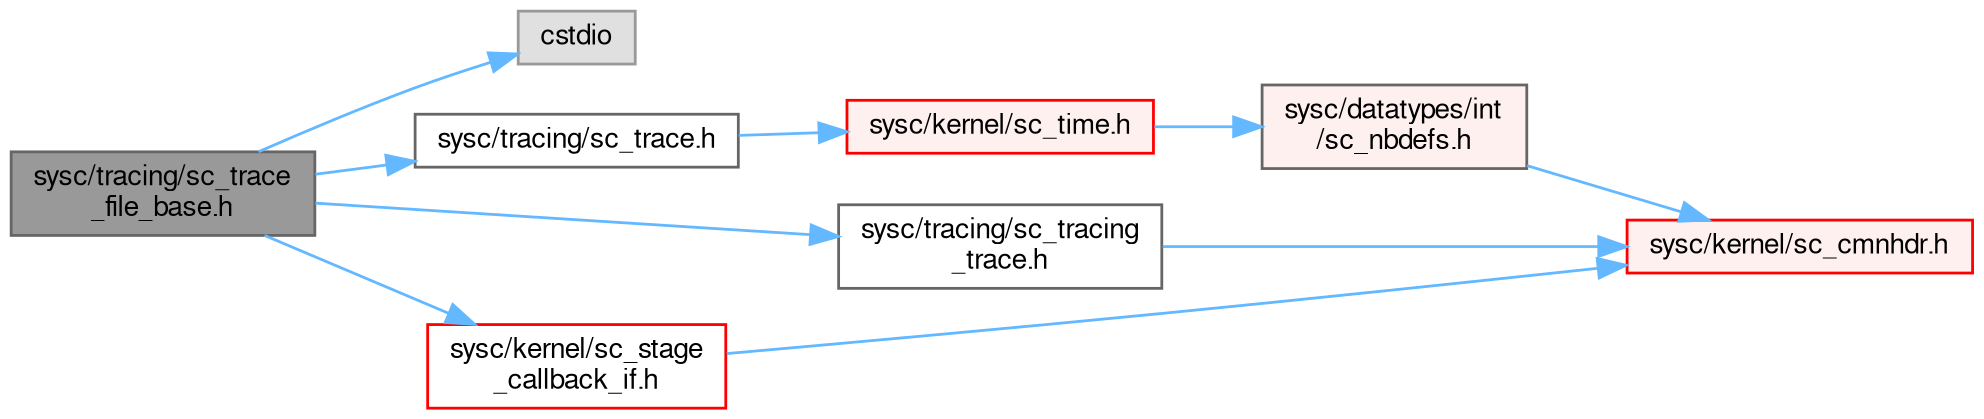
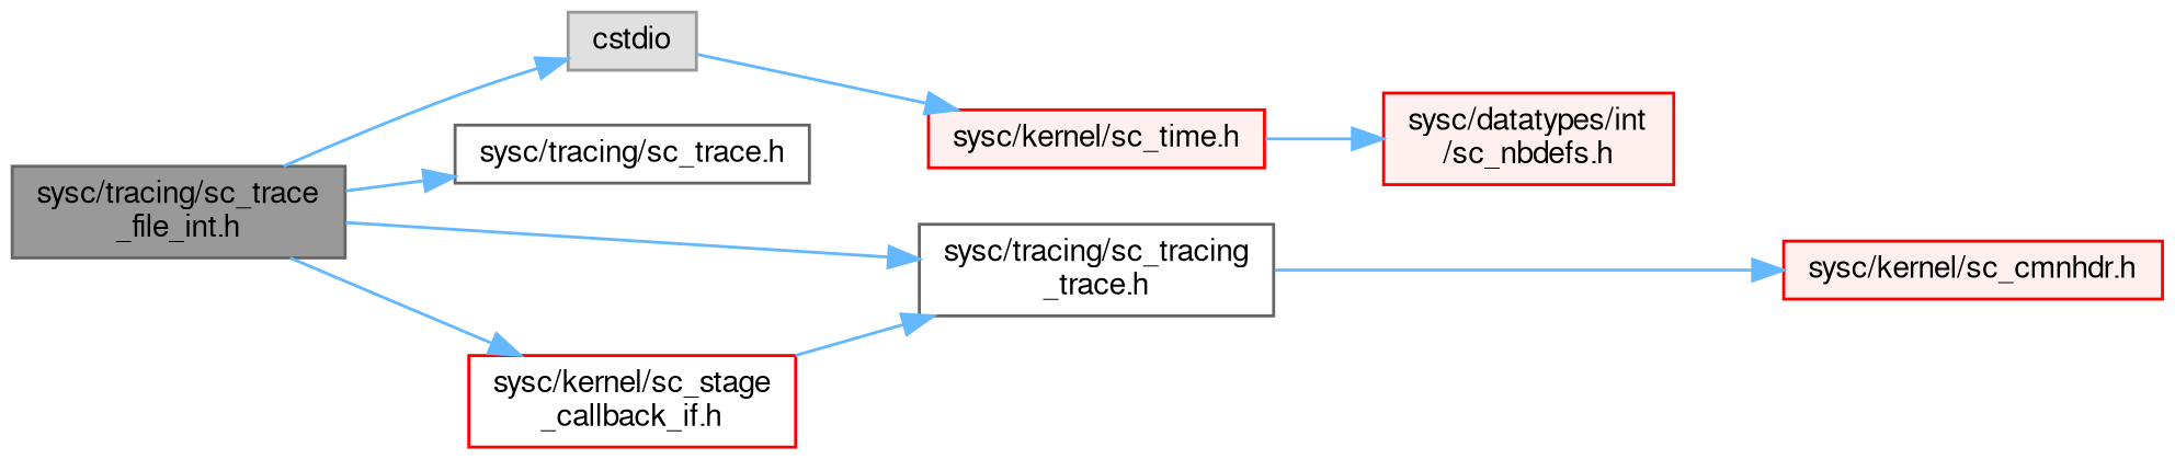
  digraph {
    rankdir=LR
    node [color=red fillcolor=white fontname=FreeSans fontsize=10 shape=box style=filled]
    edge [color=steelblue1 fontname=FreeSans fontsize=10 labelfontname=FreeSans labelfontsize=10 style=solid]
-   n1 [color=gray40 fillcolor=grey60 fontcolor=black height=0.2 label="sysc/tracing/sc_trace\l_file_base.h" width=0.4]
+   n1 [color=gray40 fillcolor=grey60 fontcolor=black height=0.2 label="sysc/tracing/sc_trace\l_file_int.h" width=0.4]
    n2 [color=grey60 fillcolor="#E0E0E0" height=0.2 label=cstdio width=0.4]
    n3 [height=0.2 label="sysc/kernel/sc_stage\l_callback_if.h" width=0.4]
    n4 [color=grey40 height=0.2 label="sysc/tracing/sc_trace.h" width=0.4]
    n5 [color=grey40 height=0.2 label="sysc/tracing/sc_tracing\l_trace.h" width=0.4]
    n6 [fillcolor="#FFF0F0" height=0.2 label="sysc/kernel/sc_cmnhdr.h" width=0.4]
    n7 [fillcolor="#FFF0F0" height=0.2 label="sysc/kernel/sc_time.h" width=0.4]
-   n8 [color=grey40 fillcolor="#FFF0F0" height=0.2 label="sysc/datatypes/int\l/sc_nbdefs.h" width=0.4]
+   n8 [fillcolor="#FFF0F0" height=0.2 label="sysc/datatypes/int\l/sc_nbdefs.h" width=0.4]
    n1 -> n2
    n1 -> n3
    n1 -> n4
    n1 -> n5
-   n3 -> n6
-   n4 -> n7
+   n3 -> n5
+   n2 -> n7
    n5 -> n6
    n7 -> n8
-   n8 -> n6
  }
